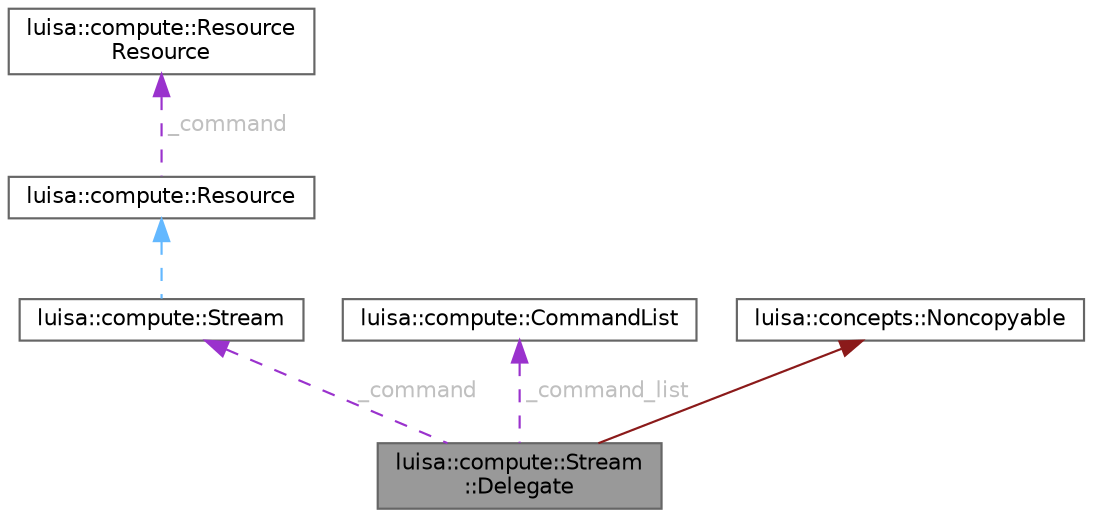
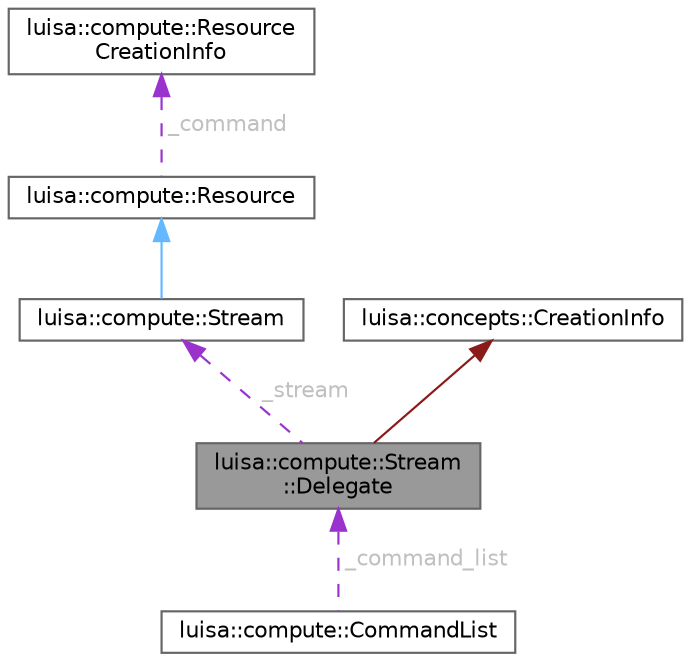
  digraph {
    node [color=gray40 fillcolor=white fontname=Helvetica fontsize=10 shape=box style=filled]
    edge [color=darkorchid3 dir=back fontcolor=grey fontname=Helvetica fontsize=10 labelfontname=Helvetica labelfontsize=10 style=dashed]
    n1 [fillcolor=grey60 fontcolor=black height=0.2 label="luisa::compute::Stream\l::Delegate" width=0.4]
    n2 [height=0.2 label="luisa::compute::Stream" width=0.4]
    n3 [height=0.2 label="luisa::compute::Resource" width=0.4]
-   n4 [height=0.2 label="luisa::compute::Resource\lResource" width=0.4]
+   n4 [height=0.2 label="luisa::compute::Resource\lCreationInfo" width=0.4]
    n5 [height=0.2 label="luisa::compute::CommandList" width=0.4]
-   n6 [height=0.2 label="luisa::concepts::Noncopyable" width=0.4]
-   n2 -> n1 [label=" _command"]
-   n3 -> n2 [color=steelblue1 fontcolor=""]
+   n6 [height=0.2 label="luisa::concepts::CreationInfo" width=0.4]
+   n2 -> n1 [label=" _stream"]
+   n3 -> n2 [color=steelblue1 style=solid fontcolor=""]
    n4 -> n3 [label=" _command"]
-   n5 -> n1 [label=" _command_list"]
+   n1 -> n5 [label=" _command_list"]
    n6 -> n1 [color=firebrick4 style=solid fontcolor=""]
  }
